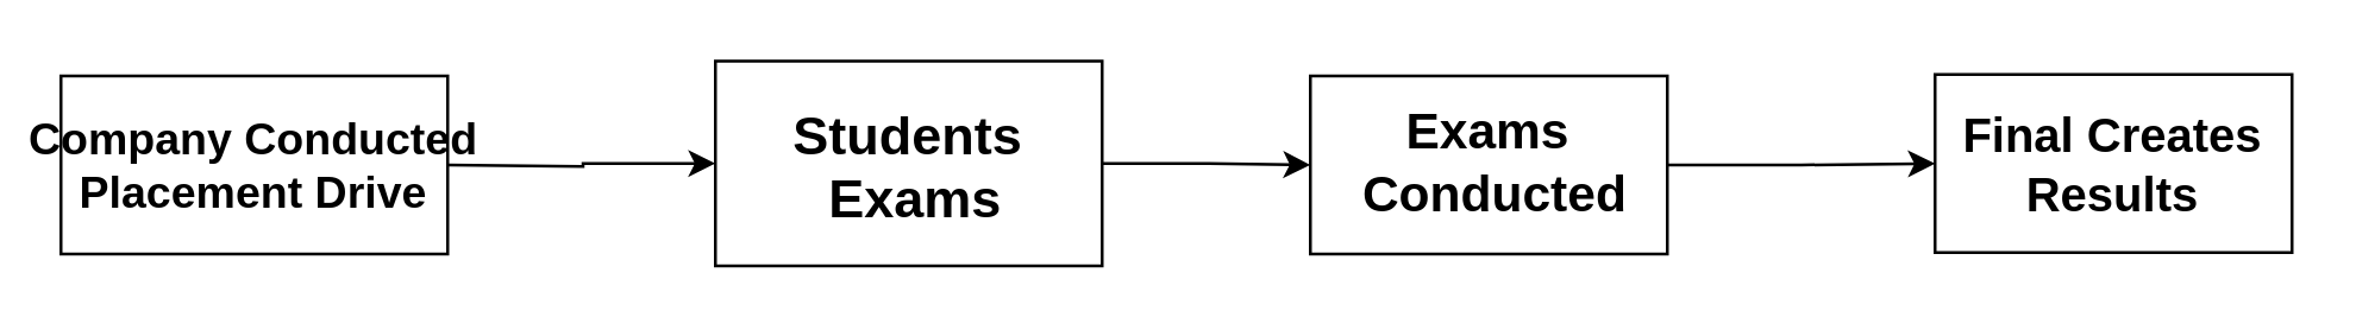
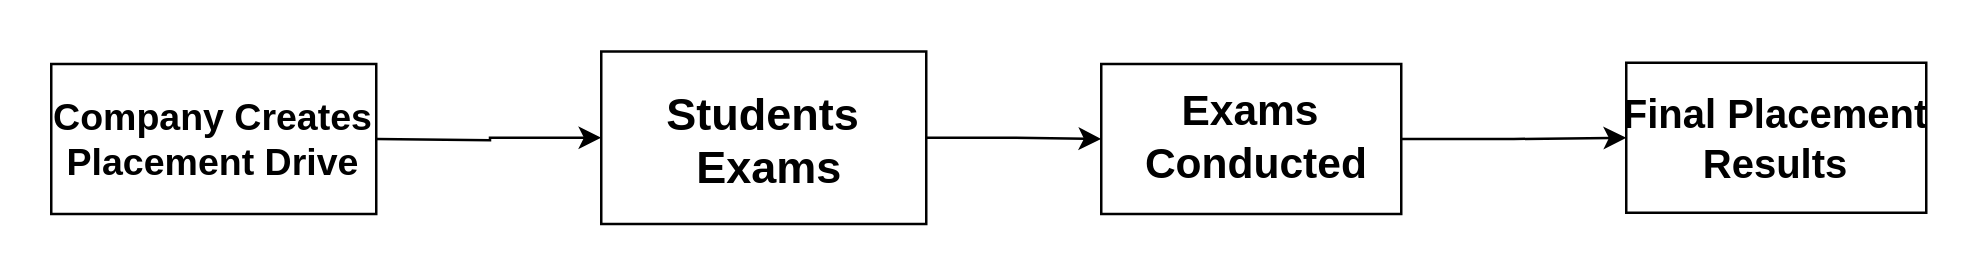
  <mxCell id="0" />
  <mxCell id="1" parent="0" />
  <mxCell id="2" value="" style="edgeStyle=orthogonalEdgeStyle;rounded=0;orthogonalLoop=1;jettySize=auto;html=1;" edge="1" parent="1" target="4"><mxGeometry relative="1" as="geometry"><mxPoint x="150" y="55" as="sourcePoint" /></mxGeometry></mxCell>
  <mxCell id="3" value="" style="edgeStyle=orthogonalEdgeStyle;rounded=0;orthogonalLoop=1;jettySize=auto;html=1;" edge="1" parent="1" source="4" target="6"><mxGeometry relative="1" as="geometry" /></mxCell>
  <mxCell id="4" value="&lt;b&gt;&lt;font face=&quot;Helvetica&quot; style=&quot;font-size: 18px;&quot;&gt;&lt;br&gt;&lt;/font&gt;&lt;/b&gt;&lt;pre style=&quot;&quot;&gt;&lt;div&gt;&lt;b&gt;&lt;font face=&quot;Helvetica&quot; style=&quot;font-size: 18px;&quot;&gt;Students&lt;/font&gt;&lt;/b&gt;&lt;/div&gt;&lt;div&gt;&lt;b&gt;&lt;font face=&quot;Helvetica&quot; style=&quot;font-size: 18px;&quot;&gt; Exams&lt;/font&gt;&lt;/b&gt;&lt;/div&gt;&lt;/pre&gt;&lt;b&gt;&lt;font style=&quot;font-size: 15px;&quot;&gt;&lt;br&gt;&lt;/font&gt;&lt;/b&gt;" style="rounded=0;whiteSpace=wrap;html=1;" vertex="1" parent="1"><mxGeometry x="240" y="20" width="130" height="69" as="geometry" /></mxCell>
  <mxCell id="5" value="" style="edgeStyle=orthogonalEdgeStyle;rounded=0;orthogonalLoop=1;jettySize=auto;html=1;" edge="1" parent="1" source="6" target="7"><mxGeometry relative="1" as="geometry" /></mxCell>
  <mxCell id="6" value="&lt;font style=&quot;font-size: 16px;&quot;&gt;&lt;br&gt;&lt;/font&gt;&lt;pre style=&quot;&quot;&gt;&lt;div&gt;&lt;font face=&quot;Helvetica&quot; style=&quot;font-size: 17px;&quot;&gt;&lt;b style=&quot;&quot;&gt;Exams&lt;/b&gt;&lt;/font&gt;&lt;/div&gt;&lt;div&gt;&lt;font face=&quot;Helvetica&quot; style=&quot;font-size: 17px;&quot;&gt; &lt;b&gt;Conducted&lt;/b&gt;&lt;/font&gt;&lt;/div&gt;&lt;/pre&gt;&lt;font style=&quot;font-size: 16px;&quot;&gt;&lt;br&gt;&lt;/font&gt;" style="whiteSpace=wrap;html=1;rounded=0;" vertex="1" parent="1"><mxGeometry x="440" y="25" width="120" height="60" as="geometry" /></mxCell>
- <mxCell id="7" value="&lt;pre&gt;&lt;font style=&quot;font-size: 16px;&quot;&gt;&lt;font style=&quot;&quot; face=&quot;Helvetica&quot;&gt;&lt;b style=&quot;&quot;&gt;Final &lt;/b&gt;&lt;/font&gt;&lt;font style=&quot;background-color: transparent; color: light-dark(rgb(0, 0, 0), rgb(255, 255, 255)); white-space: normal;&quot; face=&quot;Helvetica&quot;&gt;&lt;b&gt;Creates &lt;/b&gt;&lt;/font&gt;&lt;b style=&quot;background-color: transparent; color: light-dark(rgb(0, 0, 0), rgb(255, 255, 255)); font-family: Helvetica; white-space: normal;&quot;&gt;Results&lt;/b&gt;&lt;/font&gt;&lt;/pre&gt;" style="whiteSpace=wrap;html=1;rounded=0;" vertex="1" parent="1"><mxGeometry x="650" y="24.5" width="120" height="60" as="geometry" /></mxCell>
- <mxCell id="8" value="&lt;br&gt;&lt;pre style=&quot;&quot;&gt;&lt;div&gt;&lt;font style=&quot;font-size: 15px;&quot; face=&quot;Helvetica&quot;&gt;&lt;b style=&quot;&quot;&gt;Company &lt;span style=&quot;background-color: transparent; color: light-dark(rgb(0, 0, 0), rgb(255, 255, 255)); white-space: normal;&quot;&gt;Conducted Placement Drive&lt;/span&gt;&lt;/b&gt;&lt;/font&gt;&lt;/div&gt;&lt;/pre&gt;&lt;div&gt;&lt;br/&gt;&lt;/div&gt;" style="rounded=0;whiteSpace=wrap;html=1;" vertex="1" parent="1"><mxGeometry x="20" y="25" width="130" height="60" as="geometry" /></mxCell>
+ <mxCell id="7" value="&lt;pre&gt;&lt;font style=&quot;font-size: 16px;&quot;&gt;&lt;font style=&quot;&quot; face=&quot;Helvetica&quot;&gt;&lt;b style=&quot;&quot;&gt;Final &lt;/b&gt;&lt;/font&gt;&lt;font style=&quot;background-color: transparent; color: light-dark(rgb(0, 0, 0), rgb(255, 255, 255)); white-space: normal;&quot; face=&quot;Helvetica&quot;&gt;&lt;b&gt;Placement &lt;/b&gt;&lt;/font&gt;&lt;b style=&quot;background-color: transparent; color: light-dark(rgb(0, 0, 0), rgb(255, 255, 255)); font-family: Helvetica; white-space: normal;&quot;&gt;Results&lt;/b&gt;&lt;/font&gt;&lt;/pre&gt;" style="whiteSpace=wrap;html=1;rounded=0;" vertex="1" parent="1"><mxGeometry x="650" y="24.5" width="120" height="60" as="geometry" /></mxCell>
+ <mxCell id="8" value="&lt;br&gt;&lt;pre style=&quot;&quot;&gt;&lt;div&gt;&lt;font style=&quot;font-size: 15px;&quot; face=&quot;Helvetica&quot;&gt;&lt;b style=&quot;&quot;&gt;Company &lt;span style=&quot;background-color: transparent; color: light-dark(rgb(0, 0, 0), rgb(255, 255, 255)); white-space: normal;&quot;&gt;Creates Placement Drive&lt;/span&gt;&lt;/b&gt;&lt;/font&gt;&lt;/div&gt;&lt;/pre&gt;&lt;div&gt;&lt;br/&gt;&lt;/div&gt;" style="rounded=0;whiteSpace=wrap;html=1;" vertex="1" parent="1"><mxGeometry x="20" y="25" width="130" height="60" as="geometry" /></mxCell>
